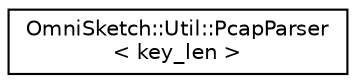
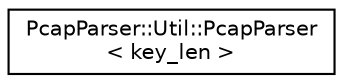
  digraph {
    rankdir=LR
-   n1 [color=black fillcolor=white fontname=Helvetica fontsize=10 height=0.2 label="OmniSketch::Util::PcapParser\l\< key_len \>" shape=record style=filled width=0.4]
+   n1 [color=black fillcolor=white fontname=Helvetica fontsize=10 height=0.2 label="PcapParser::Util::PcapParser\l\< key_len \>" shape=record style=filled width=0.4]
  }
